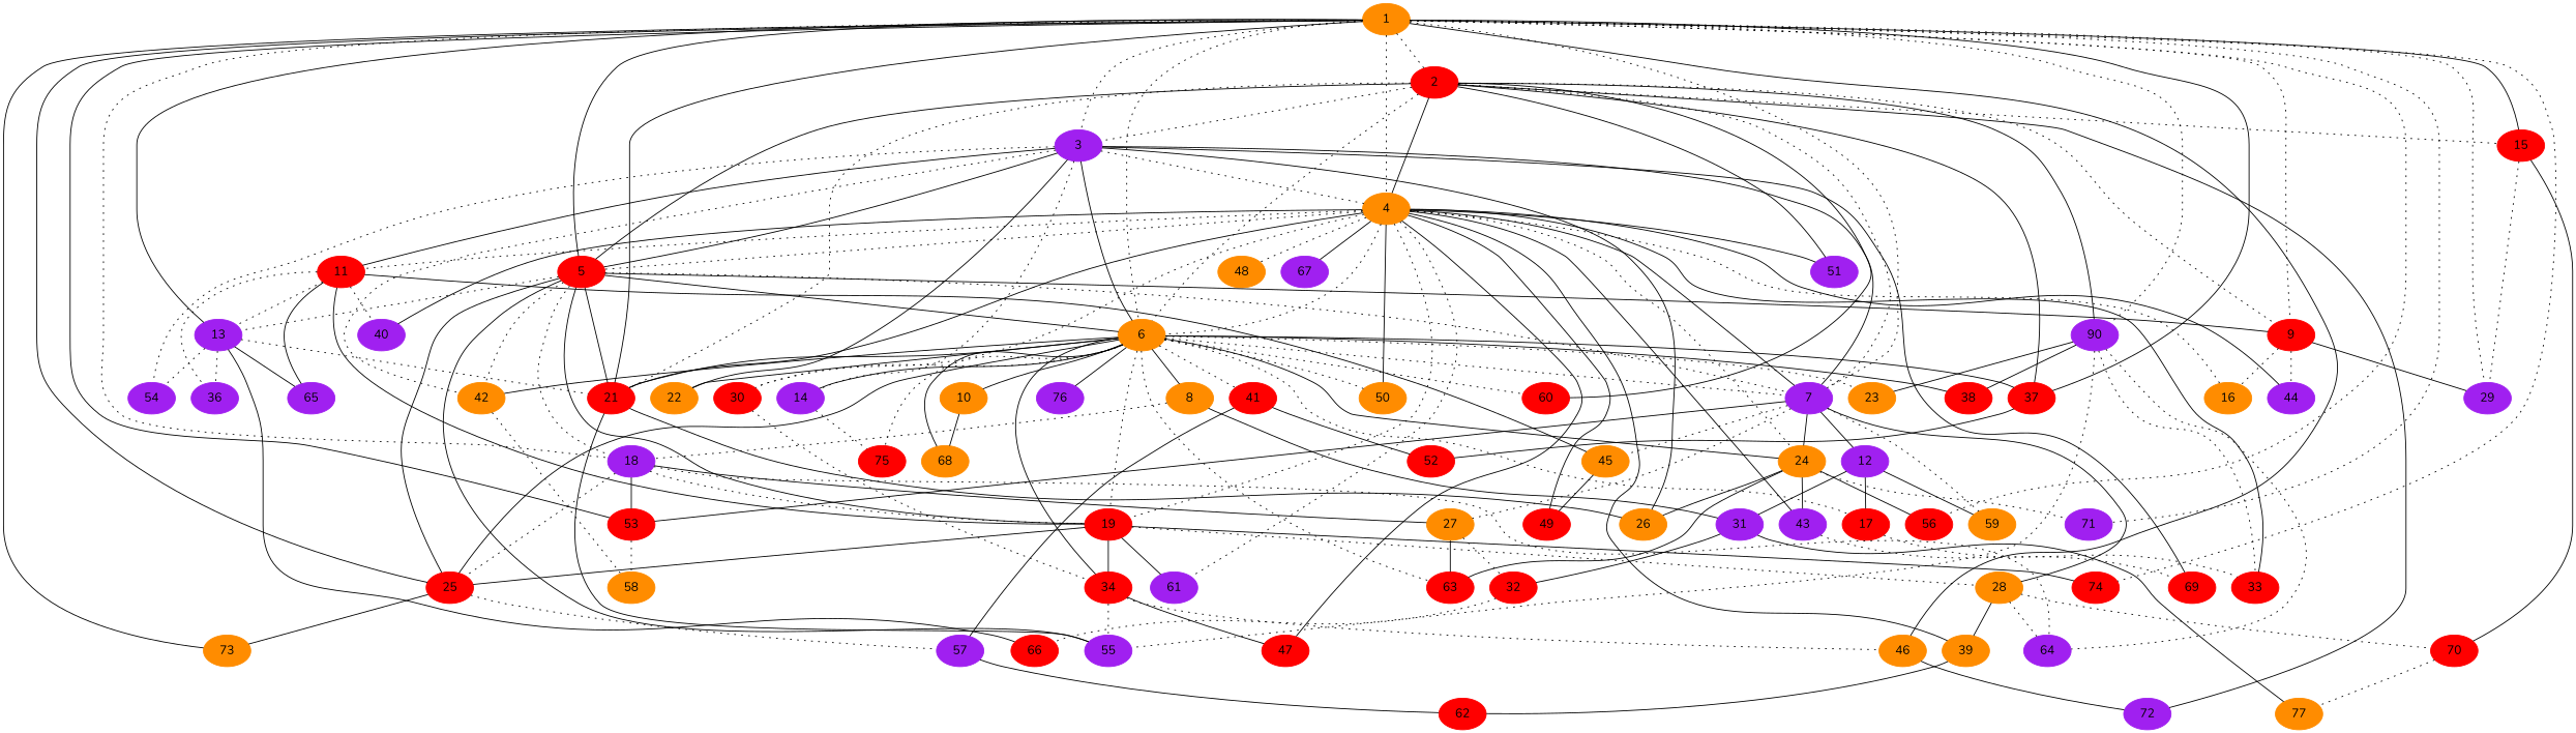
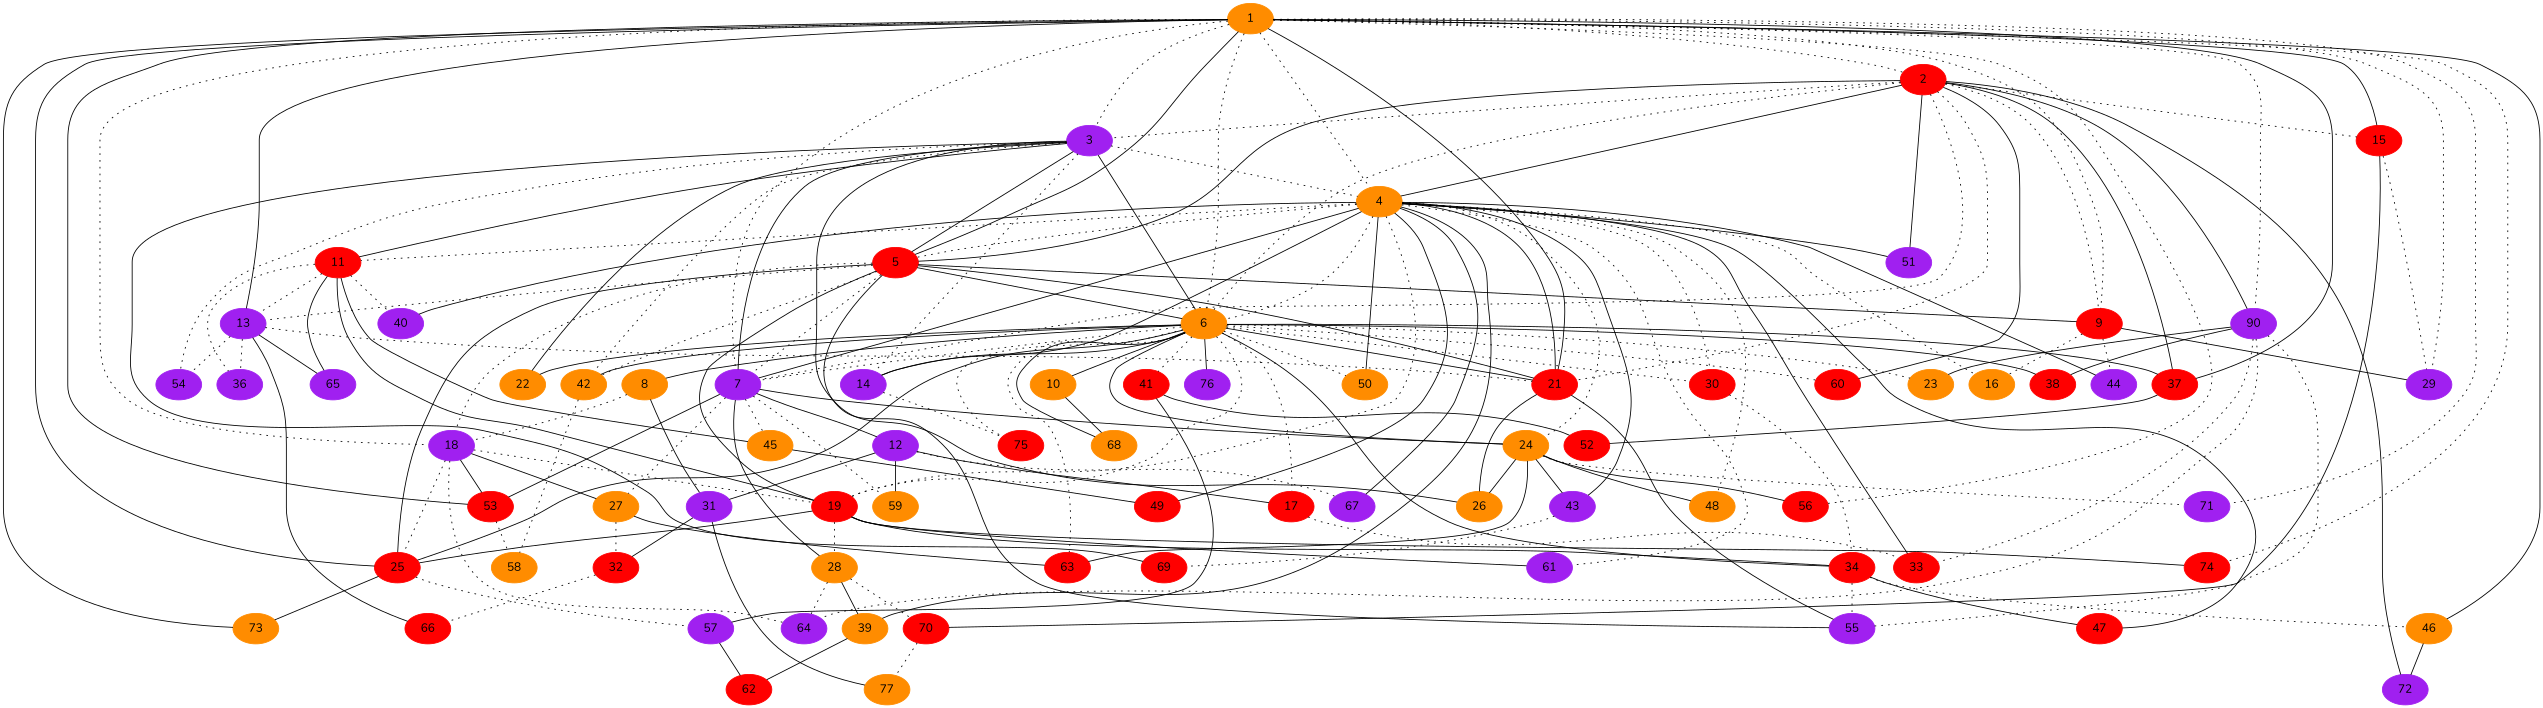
  graph {
    fontname=Nunito
    node [color=red fontname=Nunito style=filled]
    edge [fontname=Nunito style=solid weight=1.0]
    1 [color=darkorange]
    2
    3 [color=purple]
    4 [color=darkorange]
    5
    6 [color=darkorange]
    7 [color=purple]
    9
    13 [color=purple]
    15
    18 [color=purple]
    n12 [color=purple label=90]
    21
    25
    29 [color=purple]
    37
    46 [color=darkorange]
    53
    56
    71 [color=purple]
    73 [color=darkorange]
    74
    51 [color=purple]
    60
    72 [color=purple]
    11
    14 [color=purple]
    22 [color=darkorange]
    26 [color=darkorange]
    42 [color=darkorange]
    54 [color=purple]
    69
    16 [color=darkorange]
    19
    24 [color=darkorange]
    30
    33
    39 [color=darkorange]
    40 [color=purple]
    43 [color=purple]
    44 [color=purple]
    47
    48 [color=darkorange]
    49
    50 [color=darkorange]
    61 [color=purple]
    67 [color=purple]
    55 [color=purple]
    8 [color=darkorange]
    10 [color=darkorange]
    17
    23 [color=darkorange]
    34
    38
    41
    63
    68 [color=darkorange]
    75
    76 [color=purple]
    12 [color=purple]
    27 [color=darkorange]
    28 [color=darkorange]
    45 [color=darkorange]
    59 [color=darkorange]
    36 [color=purple]
    65 [color=purple]
    66
    70
    64 [color=purple]
    57 [color=purple]
    52
    58 [color=darkorange]
    62
    31 [color=purple]
    32
    77 [color=darkorange]
    1 -- 2 [style=dotted weight=2.0]
    1 -- 3 [style=dotted weight=2.0]
    1 -- 4 [style=dotted weight=4.0]
    1 -- 5 [weight=3.0]
    1 -- 6 [style=dotted weight=4.0]
    1 -- 7 [style=dotted weight=2.0]
    1 -- 9 [style=dotted]
    1 -- 13
    1 -- 15 [weight=2.0]
    1 -- 18 [style=dotted]
    1 -- n12 [style=dotted weight=3.0]
    1 -- 21
    1 -- 25
    1 -- 29 [style=dotted]
    1 -- 37
    1 -- 46
    1 -- 53
    1 -- 56 [style=dotted]
    1 -- 71 [style=dotted]
    1 -- 73
    1 -- 74 [style=dotted]
    2 -- 3 [style=dotted]
    2 -- 4 [weight=2.0]
    2 -- 5
    2 -- 6 [style=dotted weight=3.0]
    2 -- 7 [style=dotted weight=2.0]
    2 -- 9 [style=dotted]
    2 -- 15 [style=dotted]
    2 -- n12
    2 -- 21 [style=dotted]
    2 -- 37
    2 -- 51
    2 -- 60
    2 -- 72
    3 -- 4 [style=dotted weight=3.0]
    3 -- 5 [weight=2.0]
    3 -- 6 [weight=3.0]
    3 -- 7
    3 -- 11
    3 -- 14 [style=dotted weight=4.0]
    3 -- 22
    3 -- 26
    3 -- 42 [style=dotted]
    3 -- 54 [style=dotted]
    3 -- 69
    4 -- 5 [style=dotted weight=2.0]
    4 -- 6 [style=dotted weight=4.0]
    4 -- 7 [weight=2.0]
    4 -- 21 [weight=2.0]
    4 -- 51
    4 -- 11 [style=dotted]
+   4 -- 14 [weight=2.0]
    4 -- 16 [style=dotted]
    4 -- 19 [style=dotted]
    4 -- 24 [style=dotted weight=2.0]
    4 -- 30 [style=dotted]
    4 -- 33
    4 -- 39
    4 -- 40
    4 -- 43
    4 -- 44
    4 -- 47
    4 -- 48 [style=dotted]
    4 -- 49
    4 -- 50
    4 -- 61 [style=dotted]
    4 -- 67
    5 -- 6 [weight=2.0]
    5 -- 7 [style=dotted]
    5 -- 9
    5 -- 13 [style=dotted]
    5 -- 18 [style=dotted weight=7.0]
    5 -- 21
    5 -- 25
    5 -- 42 [style=dotted]
    5 -- 19
    5 -- 55
    6 -- 7 [style=dotted weight=2.0]
    6 -- 21
    6 -- 25 [weight=2.0]
    6 -- 37 [weight=2.0]
    6 -- 60 [style=dotted]
    6 -- 14
    6 -- 22
    6 -- 42 [weight=2.0]
    6 -- 19 [style=dotted]
    6 -- 24
    6 -- 30 [style=dotted]
    6 -- 50 [style=dotted]
    6 -- 8 [weight=3.0]
    6 -- 10
    6 -- 17 [style=dotted]
    6 -- 23 [style=dotted]
    6 -- 34
    6 -- 38
    6 -- 41 [style=dotted]
    6 -- 63 [style=dotted weight=2.0]
    6 -- 68
    6 -- 75 [style=dotted]
    6 -- 76
    7 -- 53
    7 -- 24
    7 -- 12
    7 -- 27 [style=dotted]
    7 -- 28
    7 -- 45 [style=dotted]
    7 -- 59 [style=dotted]
    9 -- 29
    9 -- 16 [style=dotted]
    9 -- 44 [style=dotted]
    13 -- 21 [style=dotted weight=2.0]
    13 -- 54 [style=dotted]
    13 -- 36 [style=dotted]
    13 -- 65
    13 -- 66
    15 -- 29 [style=dotted]
    15 -- 70
    18 -- 25 [style=dotted]
    18 -- 53
    18 -- 19 [style=dotted]
    18 -- 27
    18 -- 64 [style=dotted]
    n12 -- 33 [style=dotted]
    n12 -- 55 [style=dotted weight=2.0]
    n12 -- 23
    n12 -- 38
    n12 -- 64 [style=dotted]
    21 -- 26
    21 -- 55
    25 -- 73
    25 -- 57 [style=dotted]
    37 -- 52
    46 -- 72
    53 -- 58 [style=dotted]
    11 -- 13 [style=dotted]
    11 -- 19
    11 -- 40 [style=dotted]
    11 -- 45
    11 -- 36 [style=dotted]
    11 -- 65
    14 -- 75 [style=dotted]
    42 -- 58 [style=dotted]
    19 -- 25
    19 -- 74
    19 -- 61
    19 -- 34
    19 -- 28 [style=dotted]
    24 -- 56
    24 -- 71 [style=dotted]
    24 -- 26
    24 -- 43
+   24 -- 48
    24 -- 63
    30 -- 34 [style=dotted]
    39 -- 62
    43 -- 69 [style=dotted]
    8 -- 18 [style=dotted]
    8 -- 31
    10 -- 68
    17 -- 33 [style=dotted]
    34 -- 46 [style=dotted]
    34 -- 47
    34 -- 55 [style=dotted]
    41 -- 57
    41 -- 52
+   12 -- 67 [style=dotted]
    12 -- 17
    12 -- 59
    12 -- 31
    27 -- 63
    27 -- 32 [style=dotted]
    28 -- 39
    28 -- 70 [style=dotted]
    28 -- 64 [style=dotted]
    45 -- 49
    70 -- 77 [style=dotted]
    57 -- 62
    31 -- 32
    31 -- 77
    32 -- 66 [style=dotted]
  }
